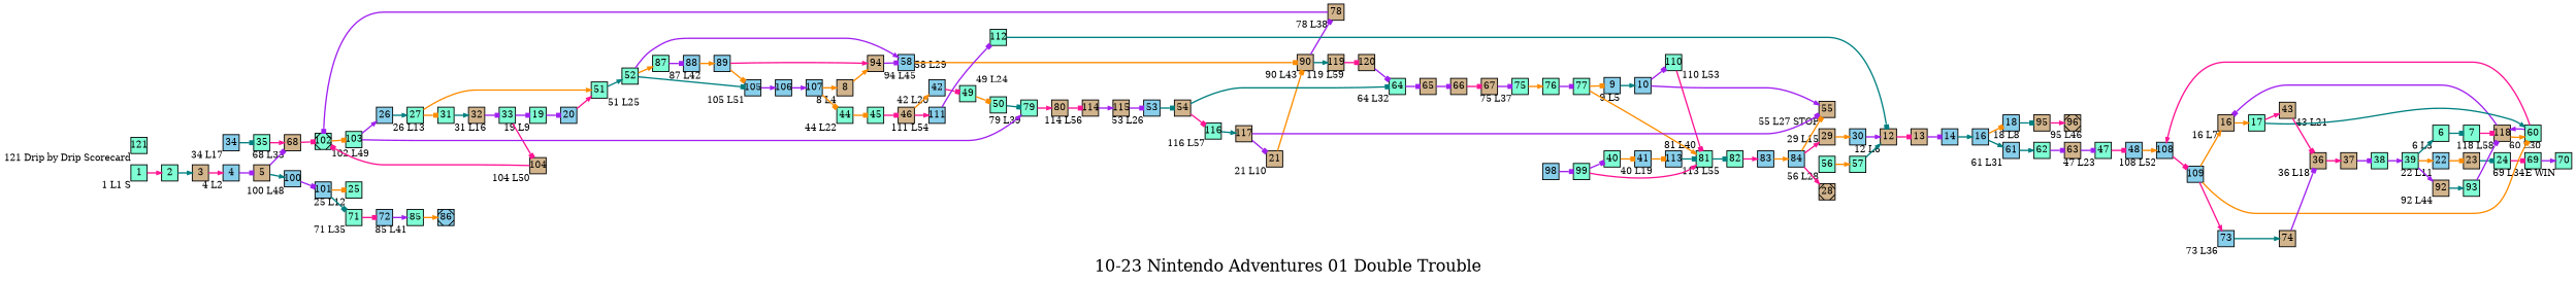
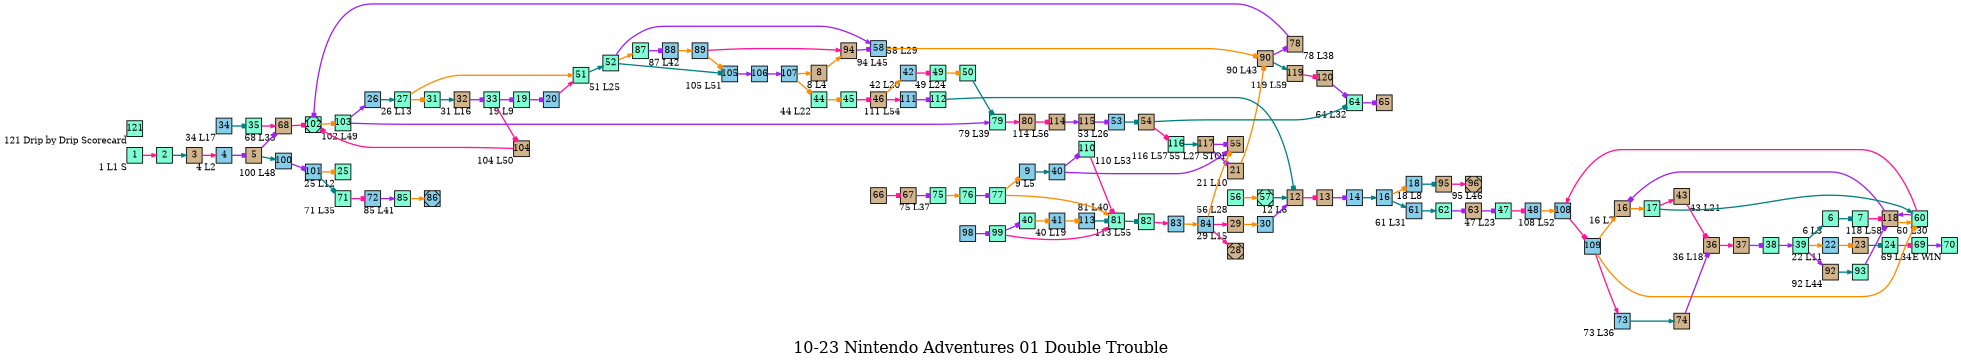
  digraph {
    fontsize=36
    label="10-23 Nintendo Adventures 01 Double Trouble"
    nodesep=0.35
    ordering=out
    rankdir=LR
    ranksep=0.45
    node [fillcolor=aquamarine fixedsize=true fontsize=20 labelfloat=true margin="0,0" penwidth=2 regular=true shape=rect style=filled]
    edge [arrowhead=box color=purple fontsize=12 labelfloat=true penwidth=3]
    1 [xlabel="1 L1 S"]
    2
    3 [fillcolor=tan]
    4 [fillcolor=skyblue xlabel="4 L2"]
    5 [fillcolor=tan]
    68 [fillcolor=tan xlabel="68 L33"]
    100 [fillcolor=skyblue xlabel="100 L48"]
    6 [xlabel="6 L3"]
    7
    118 [fillcolor=tan xlabel="118 L58"]
    8 [fillcolor=tan xlabel="8 L4"]
    94 [fillcolor=tan xlabel="94 L45"]
    58 [fillcolor=skyblue xlabel="58 L29"]
    9 [fillcolor=skyblue xlabel="9 L5"]
-   10 [fillcolor=skyblue]
+   10 [fillcolor=skyblue label=40]
    110 [xlabel="110 L53"]
    55 [fillcolor=tan xlabel="55 L27 STOP"]
    12 [fillcolor=tan xlabel="12 L6"]
    13 [fillcolor=tan]
    14 [fillcolor=skyblue]
    16 [fillcolor=tan xlabel="16 L7"]
    17
    43 [fillcolor=tan xlabel="43 L21"]
    60 [xlabel="60 L30"]
    18 [fillcolor=skyblue xlabel="18 L8"]
    95 [fillcolor=tan xlabel="95 L46"]
    96 [fillcolor=tan shape=Msquare]
    19 [xlabel="19 L9"]
    20 [fillcolor=skyblue]
    51 [xlabel="51 L25"]
    21 [fillcolor=tan xlabel="21 L10"]
    90 [fillcolor=tan xlabel="90 L43"]
    78 [fillcolor=tan xlabel="78 L38"]
    119 [fillcolor=tan xlabel="119 L59"]
    22 [fillcolor=skyblue xlabel="22 L11"]
    23 [fillcolor=tan]
    24
    25 [xlabel="25 L12"]
    102 [shape=Msquare xlabel="102 L49"]
    26 [fillcolor=skyblue xlabel="26 L13"]
    27
    31 [xlabel="31 L16"]
    29 [fillcolor=tan xlabel="29 L15"]
    30 [fillcolor=skyblue]
    32 [fillcolor=tan]
    33
    34 [fillcolor=skyblue xlabel="34 L17"]
    35
    36 [fillcolor=tan xlabel="36 L18"]
    37 [fillcolor=tan]
    38
    40 [xlabel="40 L19"]
    41 [fillcolor=skyblue]
    113 [fillcolor=skyblue xlabel="113 L55"]
    42 [fillcolor=skyblue xlabel="42 L20"]
    49 [xlabel="49 L24"]
    50
    44 [xlabel="44 L22"]
    45
    46 [fillcolor=tan]
    47 [xlabel="47 L23"]
    48 [fillcolor=skyblue]
    108 [fillcolor=skyblue xlabel="108 L52"]
    79 [xlabel="79 L39"]
    52
    87 [xlabel="87 L42"]
    105 [fillcolor=skyblue xlabel="105 L51"]
    53 [fillcolor=skyblue xlabel="53 L26"]
    54 [fillcolor=tan]
    64 [xlabel="64 L32"]
    116 [xlabel="116 L57"]
    56 [xlabel="56 L28"]
-   57
+   57 [shape=Msquare]
    109 [fillcolor=skyblue]
    61 [fillcolor=skyblue xlabel="61 L31"]
    62
    63 [fillcolor=tan]
    65 [fillcolor=tan]
    66 [fillcolor=tan]
    103
    69 [xlabel="69 L34"]
    70 [xlabel="E WIN"]
    71 [xlabel="71 L35"]
    72 [fillcolor=skyblue]
    85 [xlabel="85 L41"]
    73 [fillcolor=skyblue xlabel="73 L36"]
    74 [fillcolor=tan]
    75 [xlabel="75 L37"]
    76
    77
    80 [fillcolor=tan]
    114 [fillcolor=tan xlabel="114 L56"]
    81 [xlabel="81 L40"]
    82
    83 [fillcolor=skyblue]
    86 [fillcolor=skyblue shape=Msquare]
    88 [fillcolor=skyblue]
    89 [fillcolor=skyblue]
    120 [fillcolor=tan]
    92 [fillcolor=tan xlabel="92 L44"]
    93
    98 [fillcolor=skyblue]
    99
    101 [fillcolor=skyblue]
    104 [fillcolor=tan xlabel="104 L50"]
    106 [fillcolor=skyblue]
    107 [fillcolor=skyblue]
    111 [fillcolor=skyblue xlabel="111 L54"]
    112
    115 [fillcolor=tan]
    117 [fillcolor=tan]
    n112 [fillcolor=skyblue label=16]
    28 [fillcolor=tan shape=Msquare]
    39
    67 [fillcolor=tan]
    84 [fillcolor=skyblue]
    121 [xlabel="121 Drip by Drip Scorecard"]
    1 -> 2 [arrowhead=normal color=deeppink]
    2 -> 3 [arrowhead=normal color=teal]
    3 -> 4 [arrowhead=normal color=deeppink]
    4 -> 5
    5 -> 68
    5 -> 100 [arrowhead=normal color=teal]
    68 -> 102 [color=deeppink]
    100 -> 101
    6 -> 7 [color=teal]
    7 -> 118 [color=deeppink]
    118 -> 16
    118 -> 60 [arrowhead=normal color=darkorange]
    8 -> 94 [arrowhead=normal color=darkorange]
    94 -> 58
    58 -> 90 [color=darkorange]
    9 -> 10 [arrowhead=normal color=teal]
    10 -> 110
    10 -> 55 [arrowhead=normal]
    110 -> 81 [color=deeppink]
    12 -> 13 [color=deeppink]
    13 -> 14
    14 -> n112 [arrowhead=normal color=teal]
    16 -> 17 [arrowhead=normal color=darkorange]
    17 -> 43 [arrowhead=normal color=deeppink]
    17 -> 60 [arrowhead=normal color=teal]
    43 -> 36 [color=deeppink]
    60 -> 118 [arrowhead=normal]
    60 -> 108 [arrowhead=normal color=deeppink]
    18 -> 95 [color=teal]
    95 -> 96 [arrowhead=normal color=deeppink]
    19 -> 20
    20 -> 51 [arrowhead=normal color=deeppink]
    51 -> 52 [arrowhead=normal color=teal]
    21 -> 90 [color=darkorange]
    90 -> 78
    90 -> 119 [arrowhead=normal color=teal]
    78 -> 102
    119 -> 120 [color=deeppink]
    22 -> 23 [color=darkorange]
    23 -> 24 [color=teal]
    24 -> 69 [color=deeppink]
    102 -> 103 [color=darkorange]
    26 -> 27 [arrowhead=normal color=teal]
    27 -> 51 [arrowhead=normal color=darkorange]
    27 -> 31 [color=darkorange]
    31 -> 32 [arrowhead=normal color=teal]
    29 -> 30 [arrowhead=normal color=darkorange]
    30 -> 12 [arrowhead=normal]
    32 -> 33
    33 -> 19
    33 -> 104 [color=deeppink]
    34 -> 35 [color=teal]
    35 -> 68 [arrowhead=normal color=deeppink]
    36 -> 37 [arrowhead=normal color=deeppink]
    37 -> 38
    38 -> 39 [arrowhead=normal]
    40 -> 41 [color=darkorange]
    41 -> 113 [color=darkorange]
    113 -> 81 [color=teal]
    42 -> 49 [color=deeppink]
    49 -> 50 [color=darkorange]
    50 -> 79 [color=teal]
    44 -> 45 [color=darkorange]
    45 -> 46 [color=deeppink]
    46 -> 42 [arrowhead=normal color=darkorange]
    46 -> 111 [arrowhead=normal color=deeppink]
    47 -> 48 [color=deeppink]
    48 -> 108 [arrowhead=normal color=darkorange]
    108 -> 109 [color=deeppink]
    79 -> 80 [arrowhead=normal color=deeppink]
    52 -> 58 [arrowhead=normal]
    52 -> 87 [arrowhead=normal color=darkorange]
    52 -> 105 [color=teal]
    87 -> 88
    105 -> 106 [arrowhead=normal]
    53 -> 54 [color=teal]
    54 -> 64 [color=teal]
    54 -> 116 [color=deeppink]
    64 -> 65
    116 -> 117 [arrowhead=normal color=teal]
    56 -> 57 [arrowhead=normal color=darkorange]
    57 -> 12 [arrowhead=normal color=teal]
    109 -> 16 [arrowhead=normal color=darkorange]
    109 -> 60 [color=darkorange]
    109 -> 73 [arrowhead=normal color=deeppink]
    61 -> 62 [arrowhead=normal color=teal]
    62 -> 63
    63 -> 47
-   65 -> 66
    66 -> 67 [color=deeppink]
    103 -> 26 [arrowhead=normal]
    103 -> 79 [arrowhead=normal]
    69 -> 70 [arrowhead=normal]
    71 -> 72 [color=deeppink]
    72 -> 85 [arrowhead=normal]
    85 -> 86 [arrowhead=normal color=darkorange]
    73 -> 74 [arrowhead=normal color=teal]
    74 -> 36
    75 -> 76 [arrowhead=normal color=darkorange]
    76 -> 77
    77 -> 9 [color=darkorange]
    77 -> 81 [arrowhead=normal color=darkorange]
    80 -> 114 [color=deeppink]
    114 -> 115 [arrowhead=normal]
    81 -> 82 [color=teal]
    82 -> 83 [arrowhead=normal color=deeppink]
    83 -> 84 [arrowhead=normal color=darkorange]
    88 -> 89 [arrowhead=normal color=darkorange]
    89 -> 94 [arrowhead=normal color=deeppink]
    89 -> 105 [color=darkorange]
    120 -> 64
    92 -> 93 [arrowhead=normal color=teal]
    93 -> 118
    98 -> 99
    99 -> 40
    99 -> 81 [arrowhead=normal color=deeppink]
    101 -> 25 [color=darkorange]
    101 -> 71 [color=teal]
    104 -> 102 [color=deeppink]
    106 -> 107 [arrowhead=normal]
    107 -> 8 [arrowhead=normal color=darkorange]
    107 -> 44 [color=darkorange]
    111 -> 112
    112 -> 12 [color=teal]
    115 -> 53
    117 -> 55
    117 -> 21
    n112 -> 18 [color=darkorange]
    n112 -> 61 [arrowhead=normal color=teal]
    39 -> 6 [arrowhead=normal color=teal]
    39 -> 22 [arrowhead=normal color=darkorange]
    39 -> 92 [arrowhead=normal]
    67 -> 75
    84 -> 55 [color=darkorange]
    84 -> 29 [arrowhead=normal color=deeppink]
    84 -> 28 [arrowhead=normal color=deeppink]
  }
